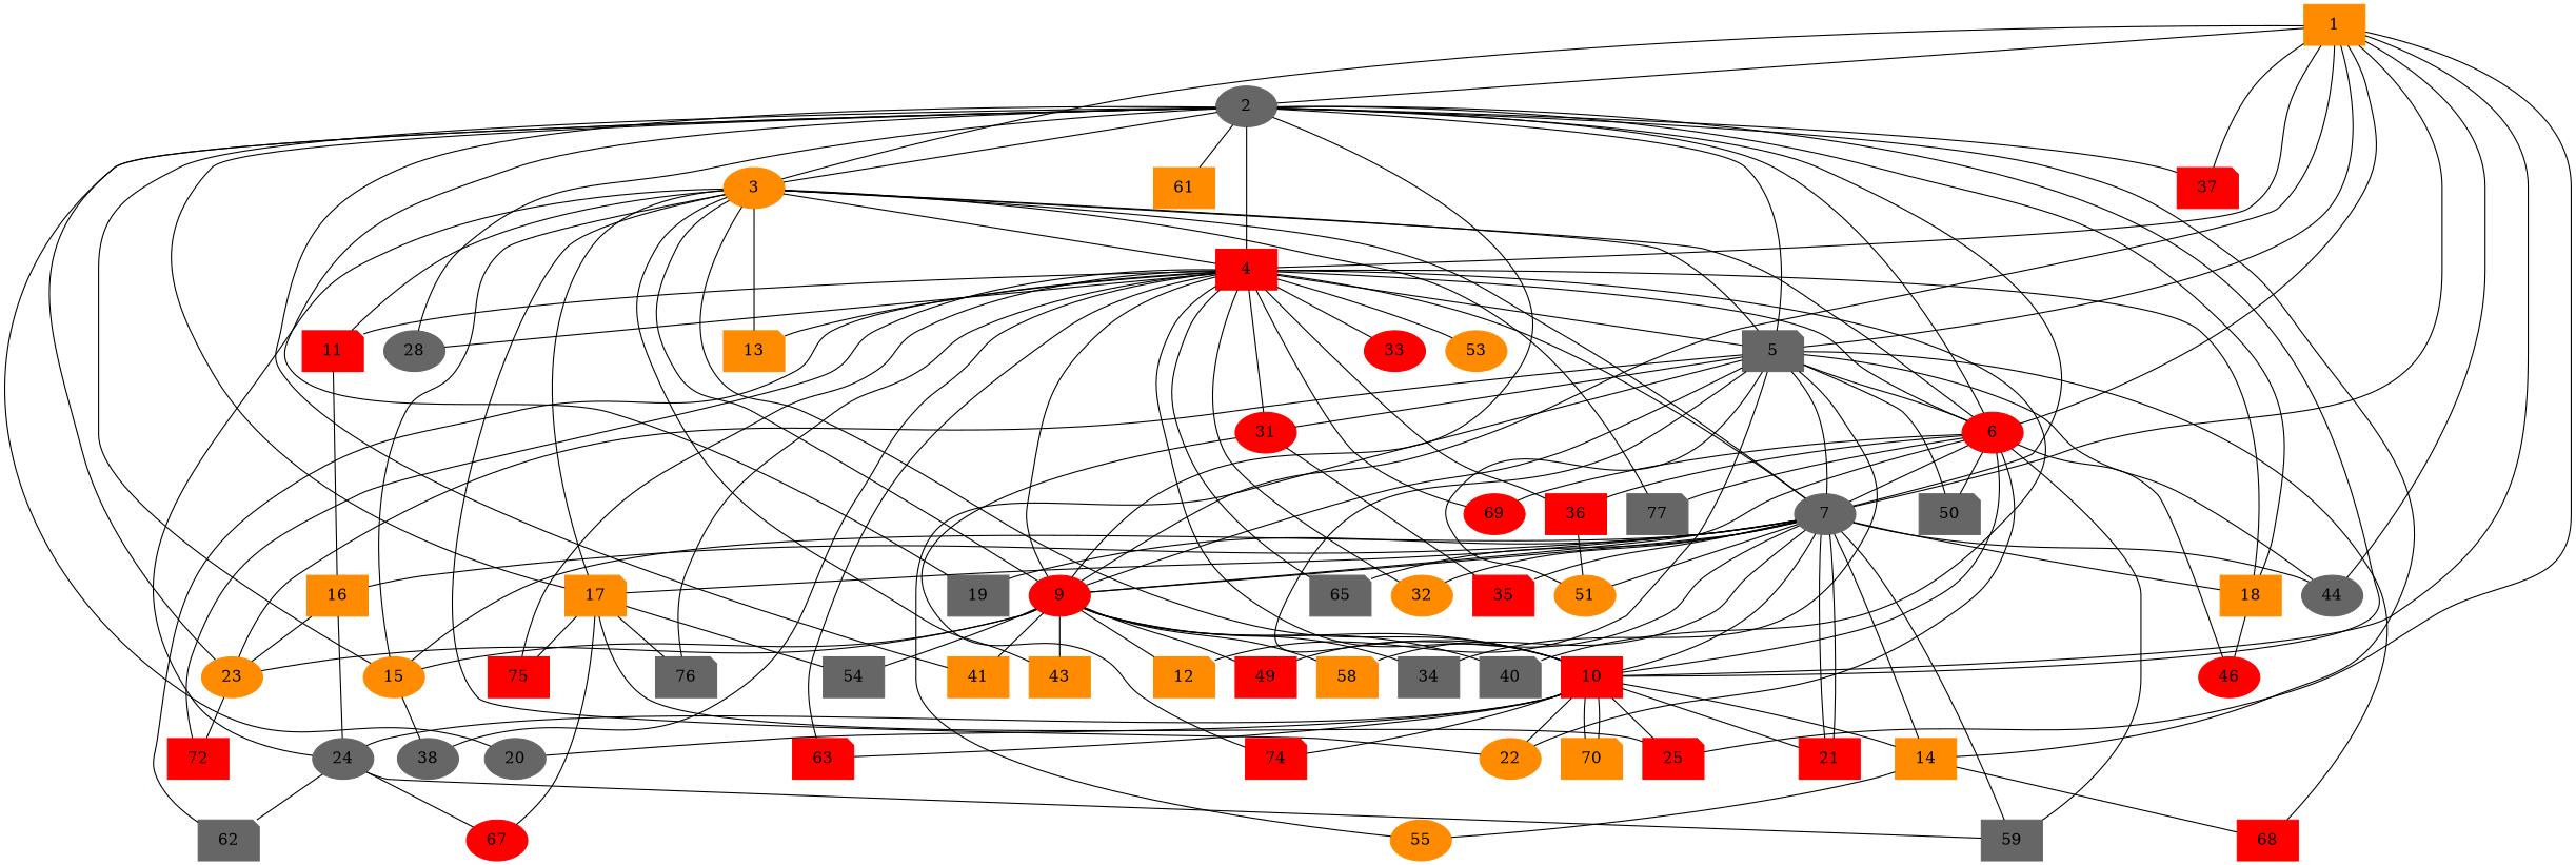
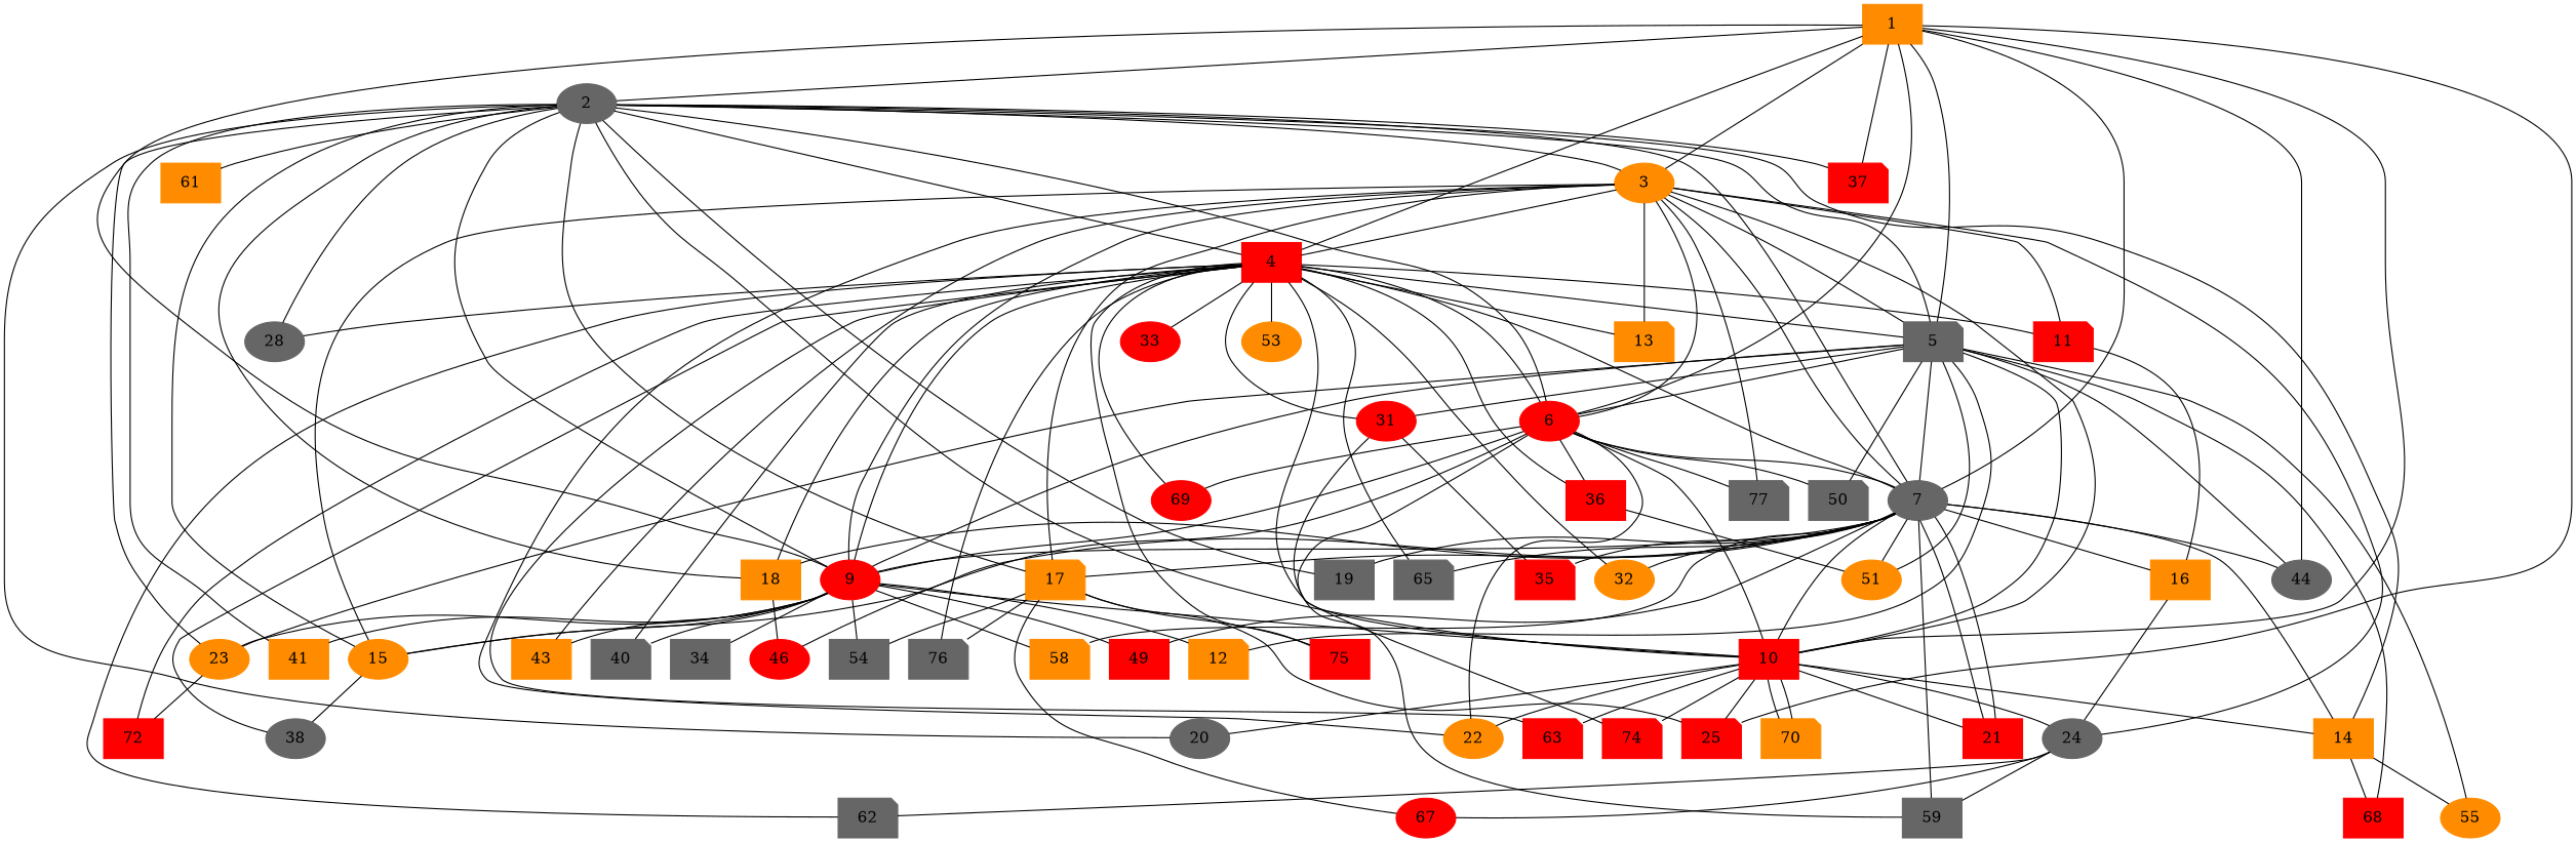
  graph {
    node [color=red shape=ellipse style=filled]
    1 [color=darkorange shape=box super="+26"]
    2 [color=gray40 super="+39"]
    3 [color=darkorange super="+45"]
    4 [shape=box super="+8"]
    5 [color=gray40 shape=note super="+57"]
    6 [super="+29"]
    7 [color=gray40 super="+47"]
    9 [super="+56"]
    10 [shape=box super="+73"]
    25 [shape=note]
    37 [shape=note]
    44 [color=gray40 super="+48"]
    14 [color=darkorange shape=box super="+50"]
    15 [color=darkorange super="+42"]
    17 [color=darkorange shape=note super="+52"]
    18 [color=darkorange shape=box super="+64"]
    19 [color=gray40 shape=box]
    20 [color=gray40]
    23 [color=darkorange super="+27"]
    28 [color=gray40]
    41 [color=darkorange shape=box]
    61 [color=darkorange shape=box]
    22 [color=darkorange]
    11 [shape=note]
    13 [color=darkorange shape=note]
    24 [color=gray40 super="+71"]
    43 [color=darkorange shape=box]
    77 [color=gray40 shape=note]
    31
    32 [color=darkorange]
    33
    36 [shape=box]
    38 [color=gray40]
    40 [color=gray40 shape=note]
    53 [color=darkorange]
    62 [color=gray40 shape=note]
    63 [shape=note]
    65 [color=gray40 shape=note]
    69
    72 [shape=box]
    75 [shape=box]
    76 [color=gray40 shape=note]
    12 [color=darkorange shape=note]
    n44 [color=gray40 label=50 shape=note]
    34 [color=gray40 shape=box]
    51 [color=darkorange super="+66"]
    55 [color=darkorange]
    68 [shape=box]
    46
    59 [color=gray40 shape=box super="+60"]
    16 [color=darkorange shape=box]
    21 [shape=box]
    35 [shape=note]
    49 [shape=box]
    58 [color=darkorange shape=note]
    54 [color=gray40 shape=box]
    70 [color=darkorange shape=note]
    74 [shape=note]
    67
    1 -- 2
    1 -- 3
    1 -- 4 [weight=2]
    1 -- 5
    1 -- 6
    1 -- 7
    1 -- 9
    1 -- 10
    1 -- 25
    1 -- 37
    1 -- 44
    2 -- 3
    2 -- 4 [weight=2]
    2 -- 5
    2 -- 6
    2 -- 7
    2 -- 9
    2 -- 10
    2 -- 37
    2 -- 14
    2 -- 15
    2 -- 17
    2 -- 18
    2 -- 19
    2 -- 20
    2 -- 23
    2 -- 28
    2 -- 41
    2 -- 61 [weight=2]
    3 -- 4 [weight=2]
    3 -- 5
    3 -- 6
    3 -- 7
    3 -- 9
    3 -- 10
    3 -- 15
    3 -- 17
    3 -- 22
    3 -- 11
    3 -- 13
    3 -- 24
    3 -- 43
    3 -- 77
    4 -- 5 [weight=2]
    4 -- 6 [weight=2]
    4 -- 7 [weight=2]
    4 -- 9 [weight=2]
    4 -- 10 [weight=2]
    4 -- 18 [weight=2]
    4 -- 28
    4 -- 11
    4 -- 13
    4 -- 31
    4 -- 32
    4 -- 33
    4 -- 36
    4 -- 38
    4 -- 40
    4 -- 53 [weight=2]
    4 -- 62
    4 -- 63
    4 -- 65
    4 -- 69
    4 -- 72
    4 -- 75
    4 -- 76
    5 -- 6
    5 -- 7 [weight=2]
    5 -- 9
    5 -- 10
    5 -- 44
    5 -- 23
    5 -- 31
    5 -- 12
    5 -- n44
-   5 -- 34
    5 -- 51
    5 -- 55
    5 -- 68
    6 -- 7
    6 -- 9
    6 -- 10
    6 -- 22
    6 -- 77
    6 -- 36
    6 -- 69
    6 -- n44
    6 -- 46
    6 -- 59
    7 -- 9
    7 -- 10
    7 -- 44
    7 -- 14
    7 -- 15 [weight=2]
    7 -- 17
    7 -- 18
    7 -- 19
    7 -- 32
    7 -- 65
    7 -- 51
    7 -- 59
    7 -- 16
    7 -- 21
    7 -- 21
    7 -- 35
    7 -- 49
    7 -- 58
    9 -- 10
    9 -- 15
    9 -- 23
    9 -- 41
    9 -- 43
    9 -- 40
    9 -- 12
    9 -- 34
    9 -- 49
    9 -- 58
    9 -- 54
    10 -- 25
    10 -- 14
    10 -- 20
    10 -- 22
    10 -- 24
    10 -- 63
    10 -- 21
    10 -- 70
    10 -- 70
    10 -- 74
    14 -- 55
    14 -- 68
    15 -- 38
    17 -- 25
    17 -- 75
    17 -- 76
    17 -- 54
    17 -- 67
    18 -- 46
    23 -- 72
    11 -- 16
    24 -- 62
    24 -- 59
    24 -- 67
    31 -- 35
    31 -- 74
    36 -- 51
-   16 -- 23
    16 -- 24
  }
